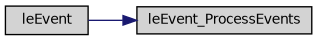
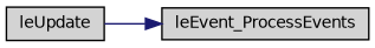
  digraph {
    rankdir=RL
    node [color=black fillcolor=lightgrey fontname=Helvetica fontsize=10 shape=record style=filled]
    n1 [fontcolor=black height=0.2 label=leEvent_ProcessEvents width=0.4]
-   n2 [height=0.2 label=leEvent width=0.4]
+   n2 [height=0.2 label=leUpdate width=0.4]
    n1 -> n2 [color=midnightblue dir=back fontname=Helvetica fontsize=10 labelfontname=Helvetica labelfontsize=10 style=solid]
  }
